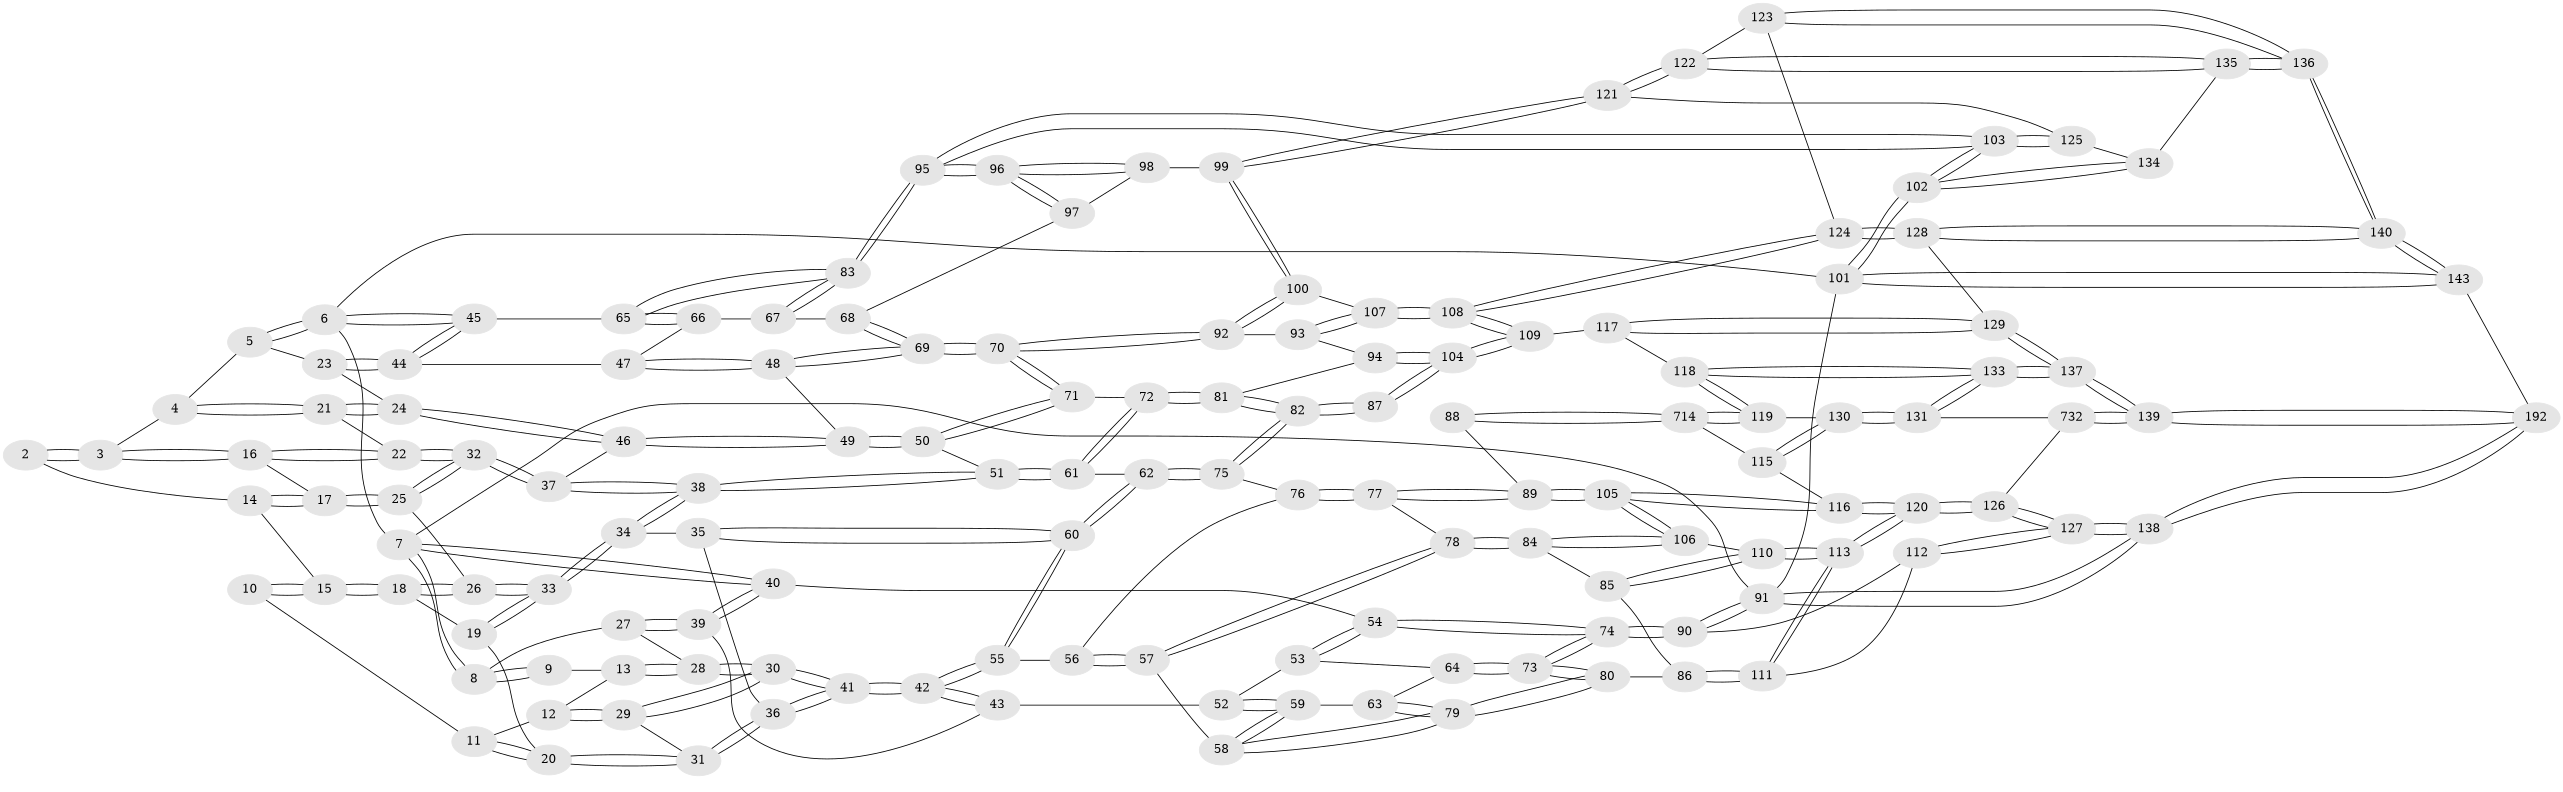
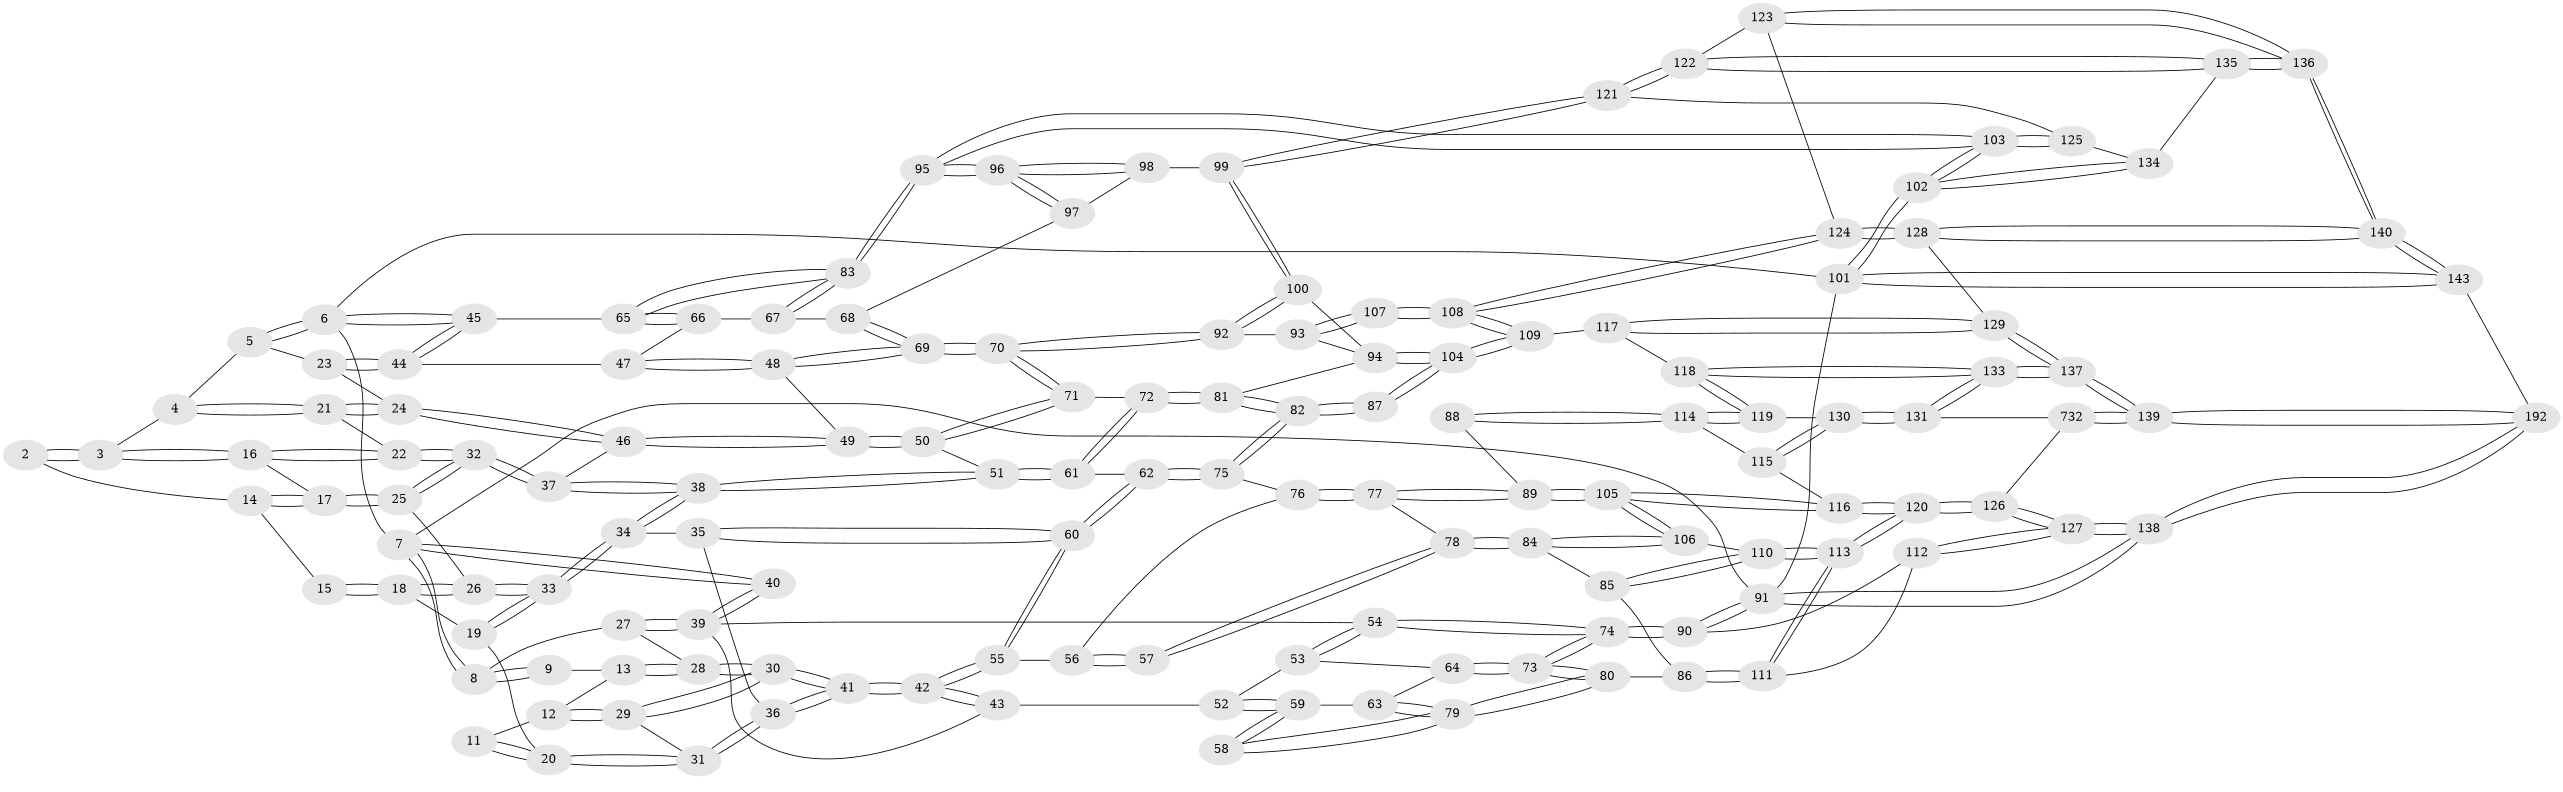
  graph {
    rankdir=LR
    node [color=gray90 style=filled]
    2
    3
    14
-   10
    11
    15
    4
    16
    17
    5
    21
    22
    6
    23
    24
    7
    45
    101
    44
    8
    40
    91
    65
    102
    n25 [label=143]
    9
    27
    54
    138
    13
    28
    39
    12
    20
    18
    29
    31
    30
    25
    19
    26
    32
    33
    34
    36
    46
    37
    47
    49
    43
    41
    42
    38
    35
    60
    51
    62
    61
    52
    74
    55
    56
    53
    59
    48
    66
    83
    50
    69
    67
    70
    71
    72
    64
    63
    73
    90
    57
    76
    58
    78
    77
    79
    84
    80
    75
    81
    82
    95
    68
    97
    98
    92
    93
    100
    94
    86
    112
    87
    89
    105
    85
    106
    111
    104
    96
    103
    110
    113
    88
-   114 [label=714]
+   114
    109
    115
    119
    116
    127
    n117 [label=192]
    107
    108
    125
    99
    121
    122
    134
    135
    117
    120
    124
    128
    118
    129
    126
    130
    131
    133
    137
    n137 [label=732]
    123
    136
    140
    139
    2 -- 3
    2 -- 3
    2 -- 14
    3 -- 4
    3 -- 16
    3 -- 16
    14 -- 15
    14 -- 17
    14 -- 17
-   10 -- 11
-   10 -- 15
-   10 -- 15
    11 -- 12
    11 -- 20
    11 -- 20
    15 -- 18
    15 -- 18
    4 -- 5
    4 -- 21
    4 -- 21
    16 -- 17
    16 -- 22
    16 -- 22
    17 -- 25
    17 -- 25
    5 -- 6
    5 -- 6
    5 -- 23
    21 -- 22
    21 -- 24
    21 -- 24
    22 -- 32
    22 -- 32
    6 -- 7
    6 -- 45
    6 -- 45
    6 -- 101
    23 -- 24
    23 -- 44
    23 -- 44
    24 -- 46
    24 -- 46
    7 -- 8
    7 -- 8
    7 -- 40
    7 -- 40
    7 -- 91
    45 -- 65
    101 -- 102
    101 -- 102
    101 -- n25
    101 -- n25
    44 -- 45
    44 -- 45
    44 -- 47
    8 -- 9
    8 -- 9
    8 -- 27
-   40 -- 54
+   39 -- 54
    91 -- 101
    91 -- 138
    91 -- 138
    65 -- 66
    65 -- 66
    65 -- 83
    65 -- 83
    102 -- 103
    102 -- 103
    102 -- 134
    102 -- 134
    n25 -- n117
    9 -- 13
    27 -- 28
    27 -- 39
    27 -- 39
    54 -- 74
    54 -- 74
    138 -- n117
    138 -- n117
    13 -- 28
    13 -- 28
    28 -- 30
    28 -- 30
    39 -- 40
    39 -- 40
    39 -- 43
    12 -- 13
    12 -- 29
    12 -- 29
    20 -- 31
    20 -- 31
    18 -- 19
    18 -- 26
    18 -- 26
    29 -- 31
    29 -- 30
    29 -- 30
    31 -- 36
    31 -- 36
    30 -- 41
    30 -- 41
    25 -- 26
    25 -- 32
    25 -- 32
    19 -- 20
    19 -- 33
    19 -- 33
    26 -- 33
    26 -- 33
    32 -- 37
    32 -- 37
    33 -- 34
    33 -- 34
    34 -- 38
    34 -- 38
    34 -- 35
    36 -- 41
    36 -- 41
    46 -- 49
    46 -- 49
    37 -- 46
    37 -- 38
    37 -- 38
    47 -- 48
    47 -- 48
    47 -- 66
    49 -- 50
    49 -- 50
    43 -- 52
    41 -- 42
    41 -- 42
    42 -- 43
    42 -- 43
    42 -- 55
    42 -- 55
    38 -- 51
    38 -- 51
    35 -- 36
    35 -- 60
    35 -- 60
    60 -- 62
    60 -- 62
    51 -- 61
    51 -- 61
    62 -- 75
    62 -- 75
    61 -- 62
    61 -- 72
    61 -- 72
    52 -- 53
    52 -- 59
    52 -- 59
    74 -- 90
    74 -- 90
    55 -- 60
    55 -- 60
    55 -- 56
    56 -- 57
    56 -- 57
    56 -- 76
    53 -- 54
    53 -- 54
    53 -- 64
    59 -- 63
    48 -- 49
    48 -- 69
    48 -- 69
    66 -- 67
    83 -- 95
    83 -- 95
    50 -- 51
    50 -- 71
    50 -- 71
    69 -- 70
    69 -- 70
    67 -- 83
    67 -- 83
    67 -- 68
    70 -- 71
    70 -- 71
    70 -- 92
    70 -- 92
    71 -- 72
    72 -- 81
    72 -- 81
    64 -- 73
    64 -- 73
    63 -- 64
    63 -- 79
    63 -- 79
    73 -- 74
    73 -- 74
    73 -- 80
    73 -- 80
    90 -- 91
    90 -- 91
    90 -- 112
-   57 -- 58
    57 -- 78
    57 -- 78
    76 -- 77
    76 -- 77
    58 -- 59
    58 -- 59
    58 -- 79
    58 -- 79
    78 -- 84
    78 -- 84
    77 -- 78
    77 -- 89
    77 -- 89
    79 -- 80
    79 -- 80
    84 -- 85
    84 -- 106
    84 -- 106
    80 -- 86
    75 -- 76
    75 -- 82
    75 -- 82
    81 -- 82
    81 -- 82
    81 -- 94
    82 -- 87
    82 -- 87
    95 -- 96
    95 -- 96
    95 -- 103
    95 -- 103
    68 -- 69
    68 -- 69
    68 -- 97
    97 -- 98
    98 -- 99
    92 -- 93
    92 -- 100
    92 -- 100
    93 -- 94
    93 -- 107
    93 -- 107
-   100 -- 107
+   100 -- 94
    94 -- 104
    94 -- 104
    86 -- 111
    86 -- 111
    112 -- 127
    112 -- 127
    87 -- 104
    87 -- 104
    89 -- 105
    89 -- 105
    105 -- 106
    105 -- 106
    105 -- 116
    105 -- 116
    85 -- 86
    85 -- 110
    85 -- 110
    106 -- 110
    111 -- 112
    111 -- 113
    111 -- 113
    104 -- 109
    104 -- 109
    96 -- 97
    96 -- 97
    96 -- 98
    96 -- 98
    103 -- 125
    103 -- 125
    110 -- 113
    110 -- 113
    113 -- 120
    113 -- 120
    88 -- 89
    88 -- 114
    88 -- 114
    114 -- 115
    114 -- 119
    114 -- 119
    109 -- 117
    115 -- 116
    115 -- 130
    115 -- 130
    119 -- 130
    116 -- 120
    116 -- 120
    127 -- 138
    127 -- 138
    107 -- 108
    107 -- 108
    108 -- 109
    108 -- 109
    108 -- 124
    108 -- 124
    125 -- 134
    99 -- 100
    99 -- 100
    99 -- 121
    99 -- 121
    121 -- 125
    121 -- 122
    121 -- 122
    122 -- 135
    122 -- 135
    122 -- 123
    134 -- 135
    135 -- 136
    135 -- 136
    117 -- 118
    117 -- 129
    117 -- 129
    120 -- 126
    120 -- 126
    124 -- 128
    124 -- 128
    128 -- 129
    128 -- 140
    128 -- 140
    118 -- 119
    118 -- 119
    118 -- 133
    118 -- 133
    129 -- 137
    129 -- 137
    126 -- 127
    126 -- 127
    126 -- n137
    130 -- 131
    130 -- 131
    131 -- 133
    131 -- 133
    131 -- n137
    133 -- 137
    133 -- 137
    137 -- 139
    137 -- 139
    n137 -- 139
    n137 -- 139
    123 -- 124
    123 -- 136
    123 -- 136
    136 -- 140
    136 -- 140
    140 -- n25
    140 -- n25
    139 -- n117
    139 -- n117
  }
